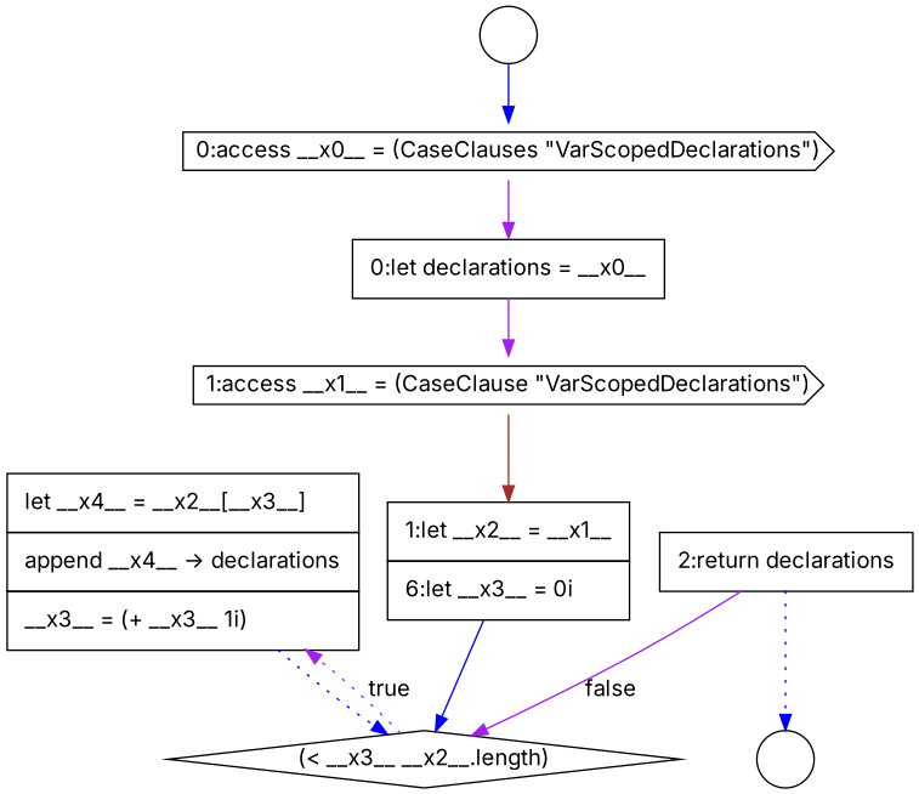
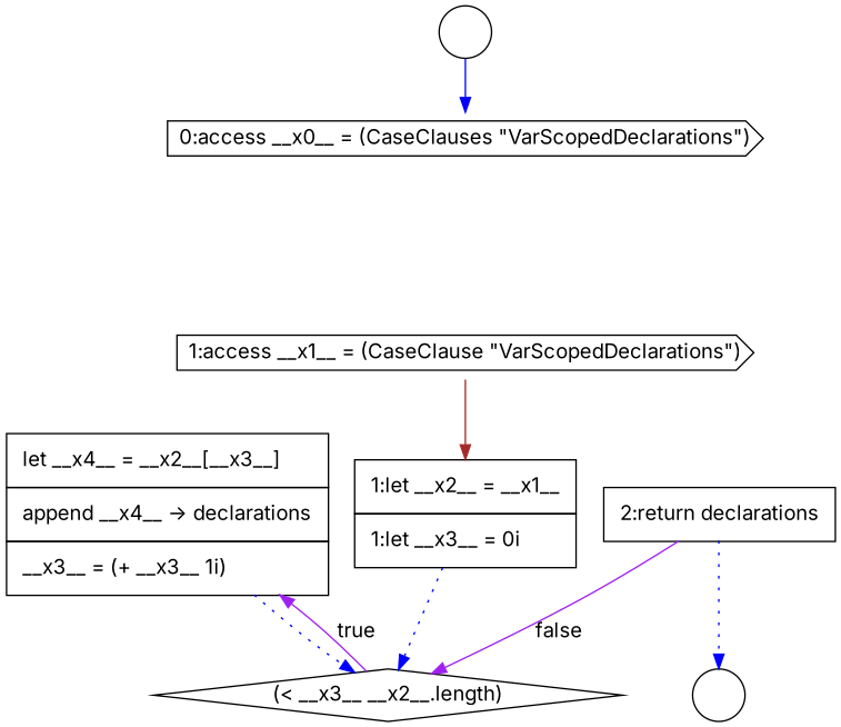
  digraph {
    fontname=Inter
    node [color=black fillcolor=white fontname=Inter shape=none style=filled]
    edge [color=blue fontname=Inter style=solid]
    n1 [label=<<font color="black">     <table border="0" cellborder="1" cellspacing="0" cellpadding="10">       <tr><td align="left">let __x4__ = __x2__[__x3__]</td></tr>       <tr><td align="left">append __x4__ -&gt; declarations</td></tr>       <tr><td align="left">__x3__ = (+ __x3__ 1i)</td></tr>     </table>   </font>> margin=0]
    n2 [label=<<font color="black">(&lt; __x3__ __x2__.length)</font>> shape=diamond]
-   n3 [label=<<font color="black">     <table border="0" cellborder="1" cellspacing="0" cellpadding="10">       <tr><td align="left">0:let declarations = __x0__</td></tr>     </table>   </font>> margin=0]
    n4 [label=<<font color="black">1:access __x1__ = (CaseClause &quot;VarScopedDeclarations&quot;)</font>> shape=cds]
-   n5 [label=<<font color="black">     <table border="0" cellborder="1" cellspacing="0" cellpadding="10">       <tr><td align="left">1:let __x2__ = __x1__</td></tr>       <tr><td align="left">6:let __x3__ = 0i</td></tr>     </table>   </font>> margin=0]
+   n5 [label=<<font color="black">     <table border="0" cellborder="1" cellspacing="0" cellpadding="10">       <tr><td align="left">1:let __x2__ = __x1__</td></tr>       <tr><td align="left">1:let __x3__ = 0i</td></tr>     </table>   </font>> margin=0]
    n6 [label=<<font color="black">     <table border="0" cellborder="1" cellspacing="0" cellpadding="10">       <tr><td align="left">2:return declarations</td></tr>     </table>   </font>> margin=0]
    n7 [label=" " shape=circle]
    n8 [label=<<font color="black">0:access __x0__ = (CaseClauses &quot;VarScopedDeclarations&quot;)</font>> shape=cds]
    n9 [label=" " shape=circle]
    n1 -> n2 [style=dotted]
-   n2 -> n1 [color=purple label=<<font color="black">true</font>> style=dotted]
-   n3 -> n4 [color=purple]
+   n2 -> n1 [color=purple label=<<font color="black">true</font>>]
    n4 -> n5 [color=brown]
-   n5 -> n2
+   n5 -> n2 [style=dotted]
    n6 -> n2 [color=purple label=<<font color="black">false</font>>]
    n6 -> n7 [style=dotted]
-   n8 -> n3 [color=purple]
    n9 -> n8
  }
